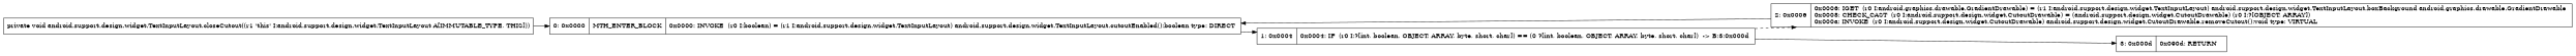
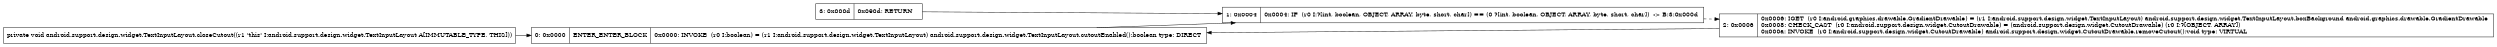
  digraph {
    fontname="DejaVu Serif"
    rankdir=LR
    node [fontname="DejaVu Serif" shape=record]
    edge [fontname="DejaVu Serif"]
-   n1 [label="{0\:\ 0x0000|MTH_ENTER_BLOCK\l|0x0000: INVOKE  (r0 I:boolean) = (r1 I:android.support.design.widget.TextInputLayout) android.support.design.widget.TextInputLayout.cutoutEnabled():boolean type: DIRECT \l}"]
+   n1 [label="{0\:\ 0x0000|ENTER_ENTER_BLOCK\l|0x0000: INVOKE  (r0 I:boolean) = (r1 I:android.support.design.widget.TextInputLayout) android.support.design.widget.TextInputLayout.cutoutEnabled():boolean type: DIRECT \l}"]
    n2 [label="{1\:\ 0x0004|0x0004: IF  (r0 I:?[int, boolean, OBJECT, ARRAY, byte, short, char]) == (0 ?[int, boolean, OBJECT, ARRAY, byte, short, char])  \-\> B:3:0x000d \l}"]
    n3 [label="{2\:\ 0x0006|0x0006: IGET  (r0 I:android.graphics.drawable.GradientDrawable) = (r1 I:android.support.design.widget.TextInputLayout) android.support.design.widget.TextInputLayout.boxBackground android.graphics.drawable.GradientDrawable \l0x0008: CHECK_CAST  (r0 I:android.support.design.widget.CutoutDrawable) = (android.support.design.widget.CutoutDrawable) (r0 I:?[OBJECT, ARRAY]) \l0x000a: INVOKE  (r0 I:android.support.design.widget.CutoutDrawable) android.support.design.widget.CutoutDrawable.removeCutout():void type: VIRTUAL \l}"]
    n4 [label="{3\:\ 0x000d|0x090d: RETURN   \l}"]
    n5 [label="{private void android.support.design.widget.TextInputLayout.closeCutout((r1 'this' I:android.support.design.widget.TextInputLayout A[IMMUTABLE_TYPE, THIS])) }"]
    n1 -> n2
    n2 -> n3 [style=dashed]
-   n2 -> n4
+   n4 -> n2
    n3 -> n1
    n5 -> n1
  }
